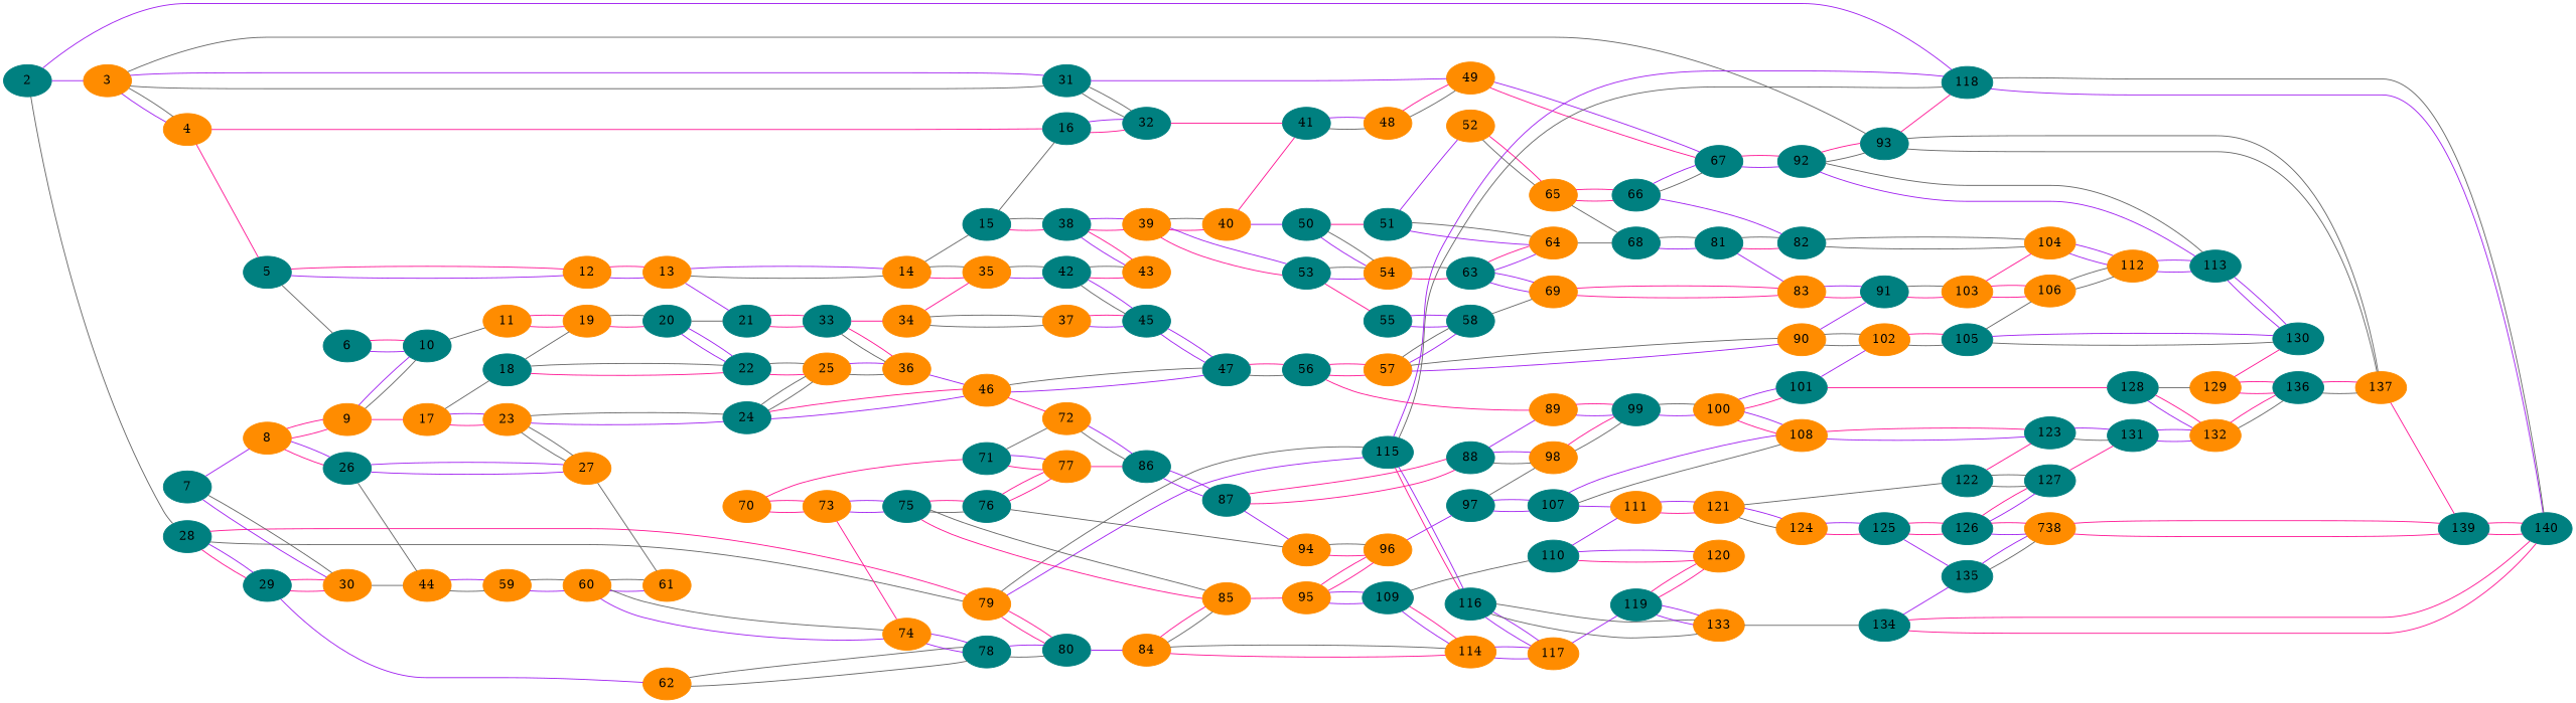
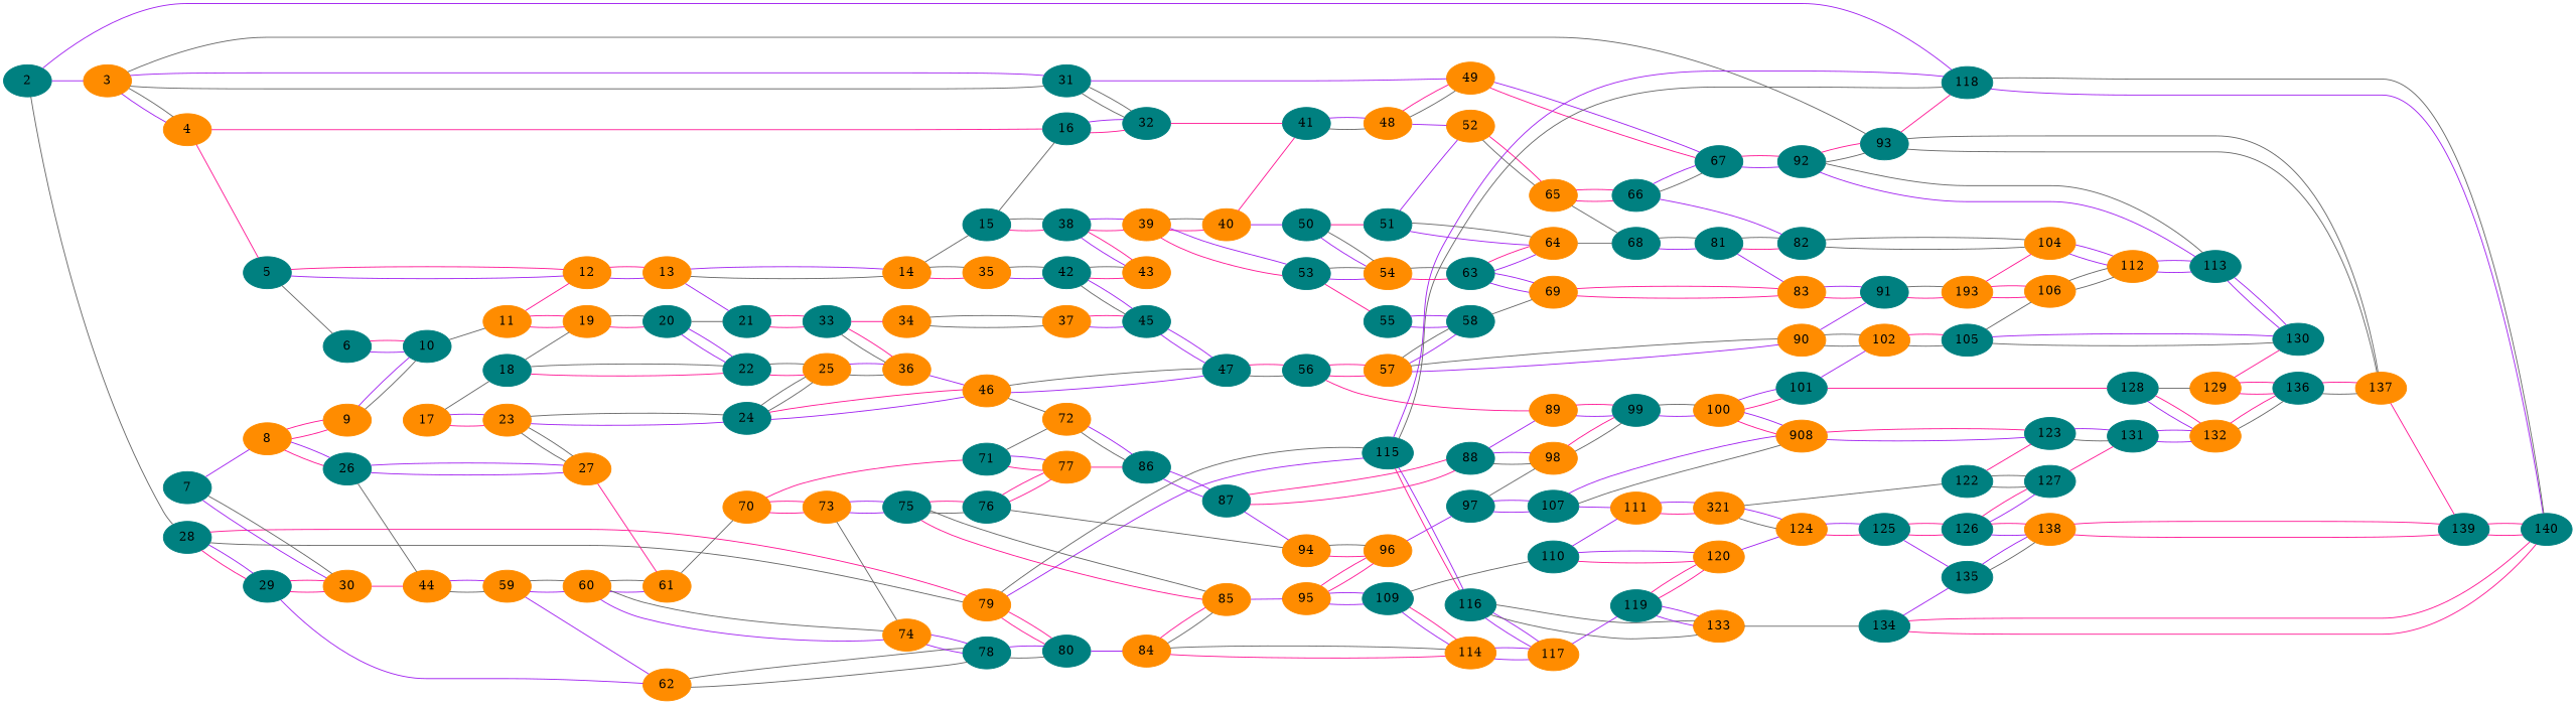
  graph {
    rankdir=LR
    node [color=teal style=filled]
    edge [color=purple]
    3 [color=darkorange]
    2
    28
    118
    8 [color=darkorange]
    7
    30 [color=darkorange]
    4 [color=darkorange]
    31
    93
    29
    79 [color=darkorange]
    140
    5
    16
    32
    49 [color=darkorange]
    137 [color=darkorange]
    6
    12 [color=darkorange]
    10
    13 [color=darkorange]
    11 [color=darkorange]
    9 [color=darkorange]
    26
    44 [color=darkorange]
    17 [color=darkorange]
    27 [color=darkorange]
    18
    23 [color=darkorange]
    19 [color=darkorange]
    20
    14 [color=darkorange]
    21
    15
    35 [color=darkorange]
    33
    38
    42
    39 [color=darkorange]
    43 [color=darkorange]
    41
    22
    24
    25 [color=darkorange]
    36 [color=darkorange]
    34 [color=darkorange]
    46 [color=darkorange]
    61 [color=darkorange]
    47
    72 [color=darkorange]
    59 [color=darkorange]
    70 [color=darkorange]
    62 [color=darkorange]
    80
    115
    78
    67
    48 [color=darkorange]
    37 [color=darkorange]
    45
    40 [color=darkorange]
    53
    50
    54 [color=darkorange]
    55
    51
    52 [color=darkorange]
    60 [color=darkorange]
    56
    86
    57 [color=darkorange]
    89 [color=darkorange]
    65 [color=darkorange]
    92
    64 [color=darkorange]
    63
    68
    66
    58
    69 [color=darkorange]
    90 [color=darkorange]
    99
    91
    102 [color=darkorange]
    83 [color=darkorange]
    74 [color=darkorange]
    71
    73 [color=darkorange]
    81
    82
    104 [color=darkorange]
    113
    77 [color=darkorange]
    75
    87
    76
    85 [color=darkorange]
    94 [color=darkorange]
    95 [color=darkorange]
    96 [color=darkorange]
    84 [color=darkorange]
    116
    114 [color=darkorange]
    112 [color=darkorange]
-   103 [color=darkorange]
+   103 [color=darkorange label=193]
    117 [color=darkorange]
    109
    88
    98 [color=darkorange]
    100 [color=darkorange]
    105
    106 [color=darkorange]
    130
    139
    97
    110
    107
-   108 [color=darkorange]
+   108 [color=darkorange label=908]
    111 [color=darkorange]
    101
    128
    123
    129 [color=darkorange]
    132 [color=darkorange]
-   121 [color=darkorange]
+   121 [color=darkorange label=321]
    131
    120 [color=darkorange]
    124 [color=darkorange]
    122
    119
    133 [color=darkorange]
    134
    125
    127
    126
    135
-   138 [color=darkorange label=738]
+   138 [color=darkorange]
    136
    3 -- 4
    3 -- 4 [color=gray40]
    3 -- 31 [color=gray40]
    3 -- 31
    3 -- 93 [color=gray40]
    2 -- 3
    2 -- 28 [color=gray40]
    2 -- 118
    28 -- 29 [color=deeppink]
    28 -- 29
    28 -- 79 [color=gray40]
    28 -- 79 [color=deeppink]
    118 -- 140
    118 -- 140 [color=gray40]
    8 -- 9 [color=deeppink]
    8 -- 9 [color=deeppink]
    8 -- 26 [color=deeppink]
    8 -- 26
    7 -- 8
    7 -- 30
    7 -- 30 [color=gray40]
-   30 -- 44 [color=gray40]
+   30 -- 44 [color=deeppink]
    4 -- 5 [color=deeppink]
    4 -- 16 [color=deeppink]
    31 -- 32 [color=gray40]
    31 -- 32 [color=gray40]
    31 -- 49
    93 -- 118 [color=deeppink]
    93 -- 137 [color=gray40]
    93 -- 137 [color=gray40]
    29 -- 30 [color=deeppink]
    29 -- 30 [color=deeppink]
    29 -- 62
    79 -- 80 [color=deeppink]
    79 -- 80 [color=deeppink]
    79 -- 115
    79 -- 115 [color=gray40]
    5 -- 6 [color=gray40]
    5 -- 12
    5 -- 12 [color=deeppink]
    16 -- 32 [color=deeppink]
    16 -- 32
    32 -- 41 [color=deeppink]
    49 -- 67 [color=deeppink]
    49 -- 67
    137 -- 139 [color=deeppink]
    6 -- 10
    6 -- 10 [color=deeppink]
    12 -- 13
    12 -- 13 [color=deeppink]
    10 -- 11 [color=gray40]
    13 -- 14 [color=gray40]
    13 -- 14
    13 -- 21
+   11 -- 12 [color=deeppink]
    11 -- 19 [color=deeppink]
    11 -- 19 [color=deeppink]
    9 -- 10 [color=gray40]
    9 -- 10
-   9 -- 17 [color=deeppink]
    26 -- 44 [color=gray40]
    26 -- 27
    26 -- 27
    44 -- 59 [color=gray40]
    44 -- 59
    17 -- 18 [color=gray40]
    17 -- 23 [color=deeppink]
    17 -- 23
-   27 -- 61 [color=gray40]
+   27 -- 61 [color=deeppink]
    18 -- 19 [color=gray40]
    18 -- 22 [color=deeppink]
    18 -- 22 [color=gray40]
    23 -- 27 [color=gray40]
    23 -- 27 [color=gray40]
    23 -- 24
    23 -- 24 [color=gray40]
    19 -- 20 [color=deeppink]
    19 -- 20 [color=gray40]
    20 -- 21 [color=gray40]
    20 -- 22
    20 -- 22
    14 -- 15 [color=gray40]
    14 -- 35 [color=deeppink]
    14 -- 35 [color=gray40]
    21 -- 33 [color=deeppink]
    21 -- 33 [color=deeppink]
    15 -- 16 [color=gray40]
    15 -- 38 [color=deeppink]
    15 -- 38 [color=gray40]
    35 -- 42
    35 -- 42 [color=gray40]
    33 -- 36 [color=gray40]
    33 -- 36 [color=deeppink]
    33 -- 34 [color=deeppink]
    38 -- 39 [color=deeppink]
    38 -- 39
    38 -- 43
    38 -- 43 [color=deeppink]
    42 -- 43 [color=deeppink]
    42 -- 43 [color=gray40]
    42 -- 45 [color=gray40]
    42 -- 45
    39 -- 40 [color=deeppink]
    39 -- 40 [color=gray40]
    39 -- 53 [color=deeppink]
    39 -- 53
    41 -- 48 [color=gray40]
    41 -- 48
    22 -- 25 [color=deeppink]
    22 -- 25 [color=gray40]
    24 -- 25 [color=gray40]
    24 -- 25 [color=gray40]
    24 -- 46
    24 -- 46 [color=deeppink]
    25 -- 36 [color=gray40]
    25 -- 36
    36 -- 46
-   34 -- 35 [color=deeppink]
    34 -- 37 [color=gray40]
    34 -- 37 [color=gray40]
    46 -- 47
    46 -- 47 [color=gray40]
-   46 -- 72 [color=deeppink]
+   46 -- 72 [color=gray40]
+   61 -- 70 [color=gray40]
    47 -- 56 [color=gray40]
    47 -- 56 [color=deeppink]
    72 -- 86 [color=gray40]
    72 -- 86
+   59 -- 62
    59 -- 60
    59 -- 60 [color=gray40]
    70 -- 71 [color=deeppink]
    70 -- 73 [color=deeppink]
    70 -- 73 [color=deeppink]
    62 -- 78 [color=gray40]
    62 -- 78 [color=gray40]
    80 -- 84
    115 -- 118 [color=gray40]
    115 -- 118
    115 -- 116 [color=deeppink]
    115 -- 116
    78 -- 80 [color=gray40]
    78 -- 80
    67 -- 92
    67 -- 92 [color=deeppink]
    48 -- 49 [color=gray40]
    48 -- 49 [color=deeppink]
+   48 -- 52
    37 -- 45
    37 -- 45 [color=deeppink]
    45 -- 47
    45 -- 47
    40 -- 41 [color=deeppink]
    40 -- 50
    53 -- 54
    53 -- 54 [color=gray40]
    53 -- 55 [color=deeppink]
    50 -- 54
    50 -- 54 [color=gray40]
    50 -- 51 [color=deeppink]
    54 -- 63 [color=deeppink]
    54 -- 63 [color=gray40]
    55 -- 58
    55 -- 58
    51 -- 52
    51 -- 64
    51 -- 64 [color=gray40]
    52 -- 65 [color=gray40]
    52 -- 65 [color=deeppink]
    60 -- 61
    60 -- 61 [color=gray40]
    60 -- 74
    60 -- 74 [color=gray40]
    56 -- 57 [color=deeppink]
    56 -- 57 [color=deeppink]
    56 -- 89 [color=deeppink]
    86 -- 87
    86 -- 87
    57 -- 58
    57 -- 58 [color=gray40]
    57 -- 90
    57 -- 90 [color=gray40]
    89 -- 99
    89 -- 99 [color=deeppink]
    65 -- 68 [color=gray40]
    65 -- 66 [color=deeppink]
    65 -- 66 [color=deeppink]
    92 -- 93 [color=gray40]
    92 -- 93 [color=deeppink]
    92 -- 113
    92 -- 113 [color=gray40]
    64 -- 68 [color=gray40]
    63 -- 64
    63 -- 64 [color=deeppink]
    63 -- 69
    63 -- 69
    68 -- 81
    68 -- 81 [color=gray40]
    66 -- 67 [color=gray40]
    66 -- 67
    66 -- 82
    58 -- 69 [color=gray40]
    69 -- 83 [color=deeppink]
    69 -- 83 [color=deeppink]
    90 -- 91
    90 -- 102 [color=gray40]
    90 -- 102 [color=gray40]
    99 -- 100
    99 -- 100 [color=gray40]
    91 -- 103 [color=deeppink]
    91 -- 103 [color=gray40]
    102 -- 105 [color=gray40]
    102 -- 105 [color=deeppink]
    83 -- 91 [color=deeppink]
    83 -- 91
    74 -- 78
    74 -- 78
    71 -- 72 [color=gray40]
    71 -- 77 [color=deeppink]
    71 -- 77
-   73 -- 74 [color=deeppink]
+   73 -- 74 [color=gray40]
    73 -- 75
    73 -- 75
    81 -- 83
    81 -- 82 [color=deeppink]
    81 -- 82 [color=gray40]
    82 -- 104 [color=gray40]
    82 -- 104 [color=gray40]
    104 -- 112
    104 -- 112
    113 -- 130
    113 -- 130
    77 -- 86 [color=deeppink]
    75 -- 76 [color=gray40]
    75 -- 76 [color=deeppink]
    75 -- 85 [color=deeppink]
    75 -- 85 [color=gray40]
    87 -- 94
    87 -- 88 [color=deeppink]
    87 -- 88 [color=deeppink]
    76 -- 77 [color=deeppink]
    76 -- 77 [color=deeppink]
    76 -- 94 [color=gray40]
-   85 -- 95 [color=deeppink]
+   85 -- 95
    94 -- 96 [color=deeppink]
    94 -- 96 [color=gray40]
    95 -- 96 [color=deeppink]
    95 -- 96 [color=deeppink]
    95 -- 109
    95 -- 109
    96 -- 97
    84 -- 85 [color=gray40]
    84 -- 85 [color=deeppink]
    84 -- 114 [color=deeppink]
    84 -- 114 [color=gray40]
    116 -- 117
    116 -- 117
    116 -- 133 [color=gray40]
    116 -- 133 [color=gray40]
    114 -- 117
    114 -- 117
    112 -- 113
    112 -- 113
    103 -- 104 [color=deeppink]
    103 -- 106 [color=deeppink]
    103 -- 106 [color=deeppink]
    117 -- 119
    109 -- 114
    109 -- 114 [color=deeppink]
    109 -- 110 [color=gray40]
    88 -- 89
    88 -- 98 [color=gray40]
    88 -- 98
    98 -- 99 [color=gray40]
    98 -- 99 [color=deeppink]
    100 -- 108 [color=deeppink]
    100 -- 108
    100 -- 101 [color=deeppink]
    100 -- 101
    105 -- 106 [color=gray40]
    105 -- 130 [color=gray40]
    105 -- 130
    106 -- 112 [color=gray40]
    106 -- 112 [color=gray40]
    139 -- 140 [color=deeppink]
    139 -- 140 [color=deeppink]
    97 -- 98 [color=gray40]
    97 -- 107
    97 -- 107
    110 -- 111
    110 -- 120 [color=deeppink]
    110 -- 120
    107 -- 108 [color=gray40]
    107 -- 108
    107 -- 111
    108 -- 123
    108 -- 123 [color=deeppink]
    111 -- 121 [color=deeppink]
    111 -- 121
    101 -- 102
    101 -- 128 [color=deeppink]
    128 -- 129 [color=gray40]
    128 -- 132
    128 -- 132 [color=deeppink]
    123 -- 131 [color=gray40]
    123 -- 131
    129 -- 130 [color=deeppink]
    129 -- 136 [color=deeppink]
    129 -- 136 [color=deeppink]
    132 -- 136 [color=gray40]
    132 -- 136 [color=deeppink]
    121 -- 124 [color=gray40]
    121 -- 124
    121 -- 122 [color=gray40]
    131 -- 132
    131 -- 132
+   120 -- 124
    124 -- 125 [color=deeppink]
    124 -- 125
    122 -- 123 [color=deeppink]
    122 -- 127 [color=gray40]
    122 -- 127 [color=gray40]
    119 -- 120 [color=deeppink]
    119 -- 120 [color=deeppink]
    119 -- 133
    119 -- 133
    133 -- 134 [color=gray40]
    134 -- 140 [color=deeppink]
    134 -- 140 [color=deeppink]
    134 -- 135
    125 -- 126 [color=deeppink]
    125 -- 126 [color=deeppink]
    125 -- 135
    127 -- 131 [color=deeppink]
    126 -- 127
    126 -- 127 [color=deeppink]
    126 -- 138
    126 -- 138 [color=deeppink]
    135 -- 138 [color=gray40]
    135 -- 138
    138 -- 139 [color=deeppink]
    138 -- 139 [color=deeppink]
    136 -- 137 [color=gray40]
    136 -- 137 [color=deeppink]
  }
